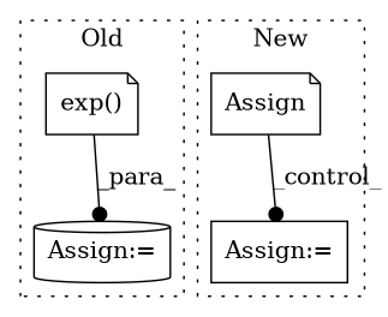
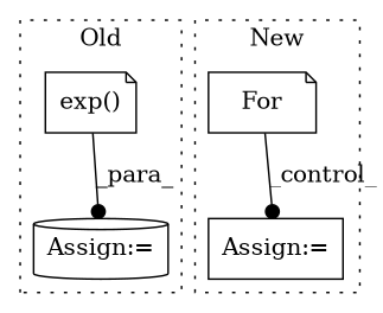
  digraph {
    node [a=68 l=3 shape=note]
    edge [arrowhead=dot]
    n1 [a=75 l=15 label="exp()" s=4877]
    n2 [label="Assign:=" s=4874 shape=cylinder]
-   n3 [a=107 l="4,10" label=Assign s="4897,4932"]
+   n3 [a=107 l="4,10" label=For s="4897,4932"]
    n4 [label="Assign:=" s=5559 shape=box]
    subgraph cluster_1 {
      label=Old
      style=dotted
      n1
      n2
    }
    subgraph cluster_2 {
      label=New
      style=dotted
      n3
      n4
    }
    n1 -> n2 [label=_para_]
    n3 -> n4 [label=_control_]
  }
